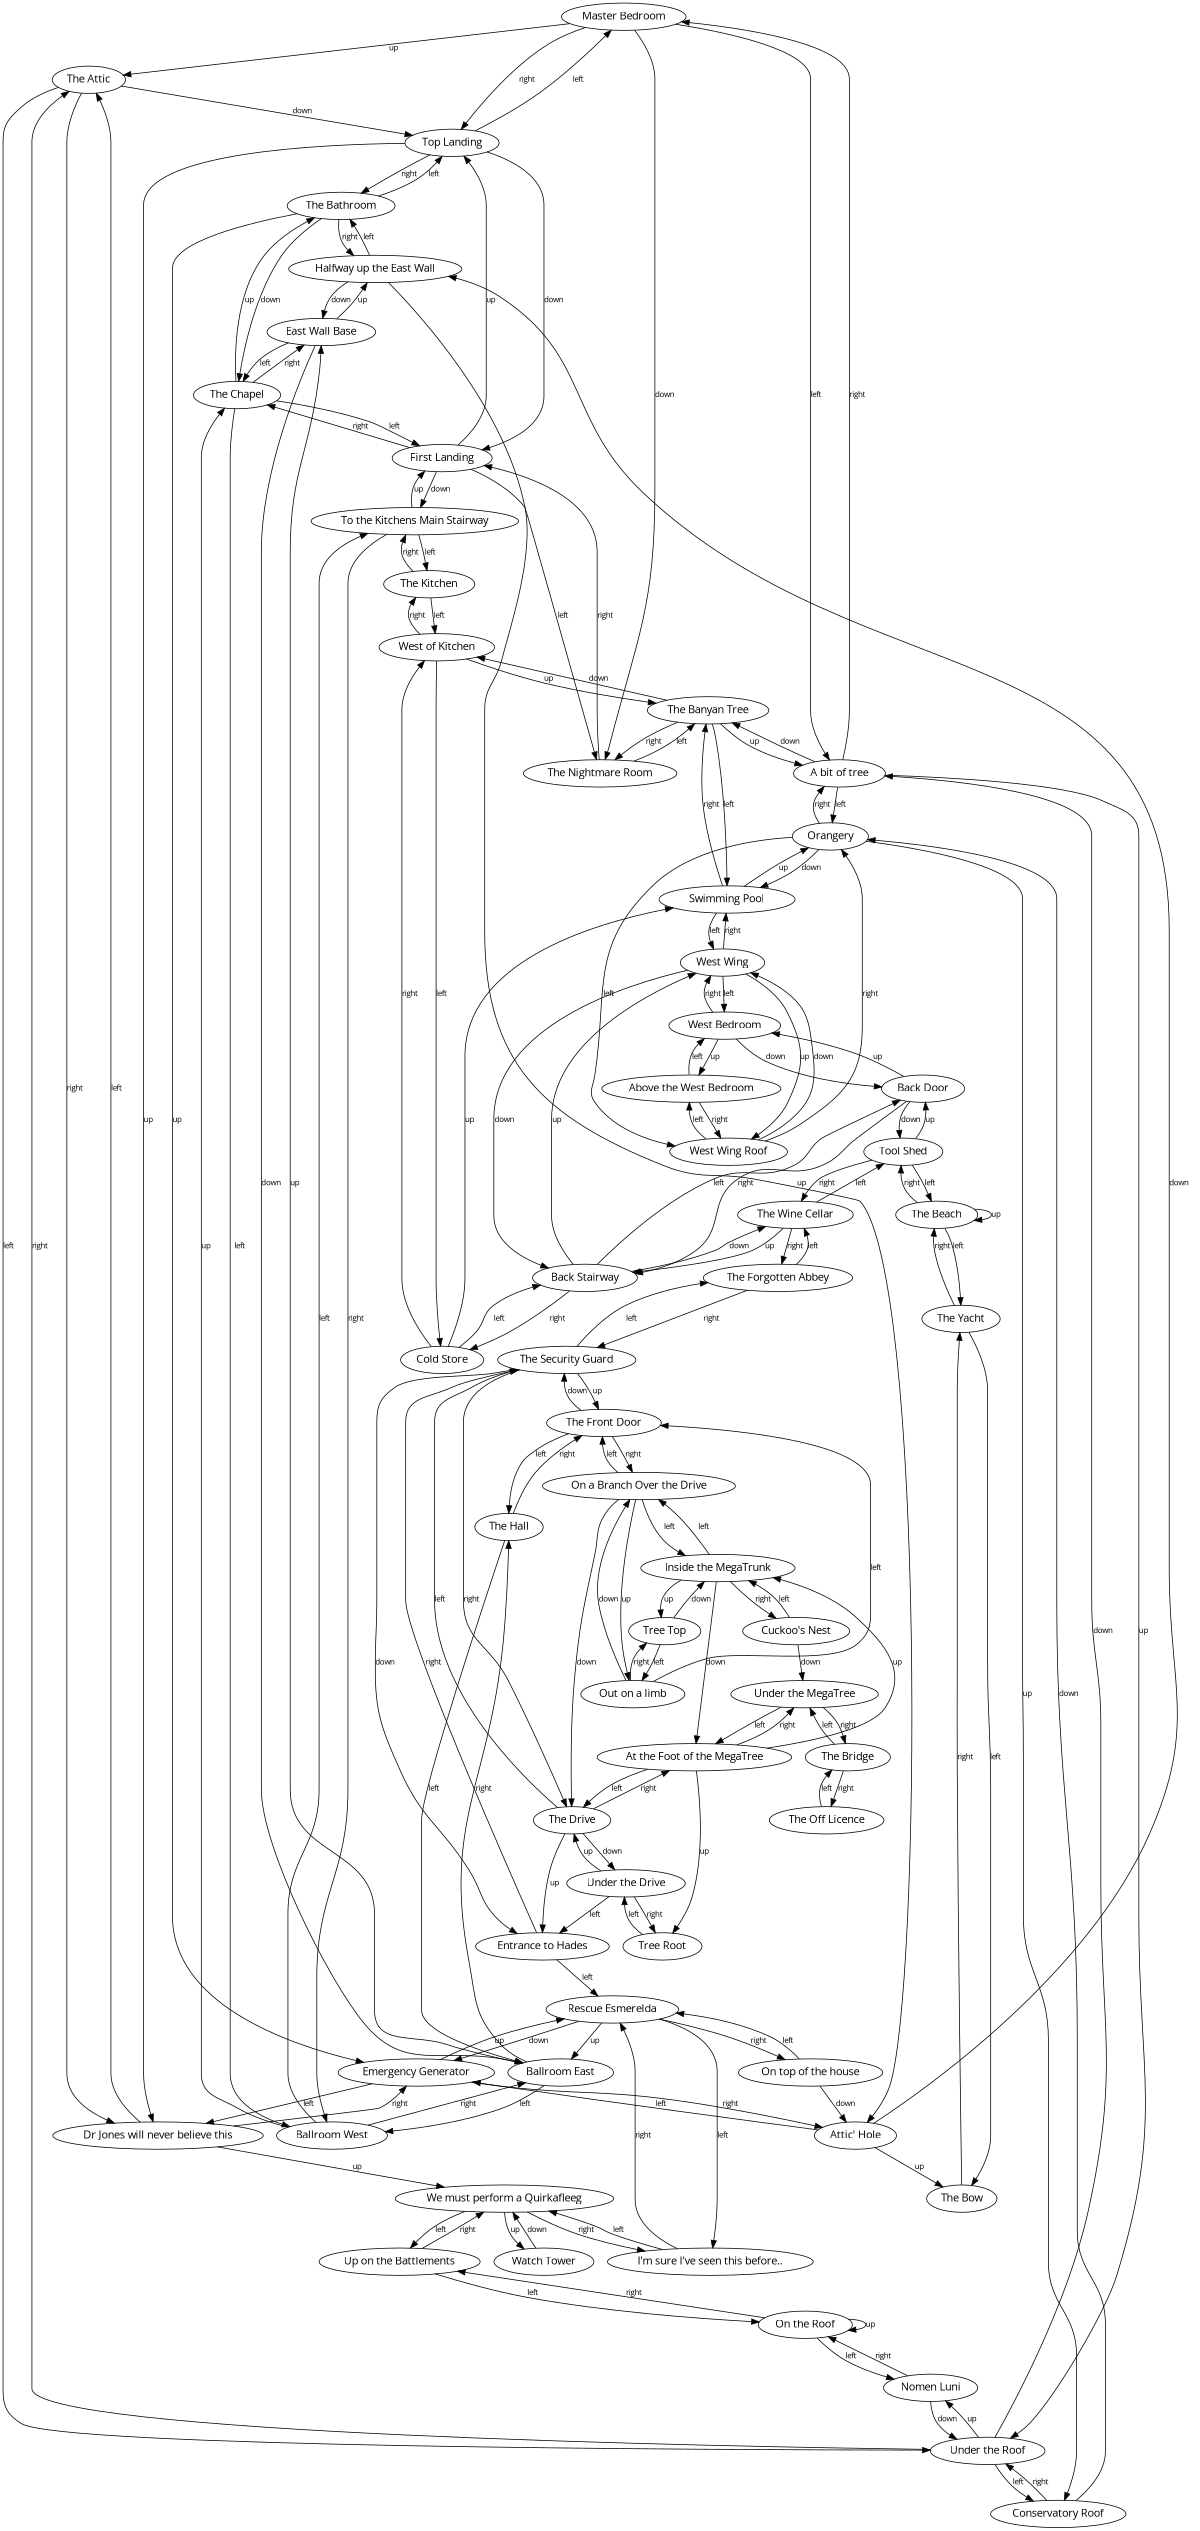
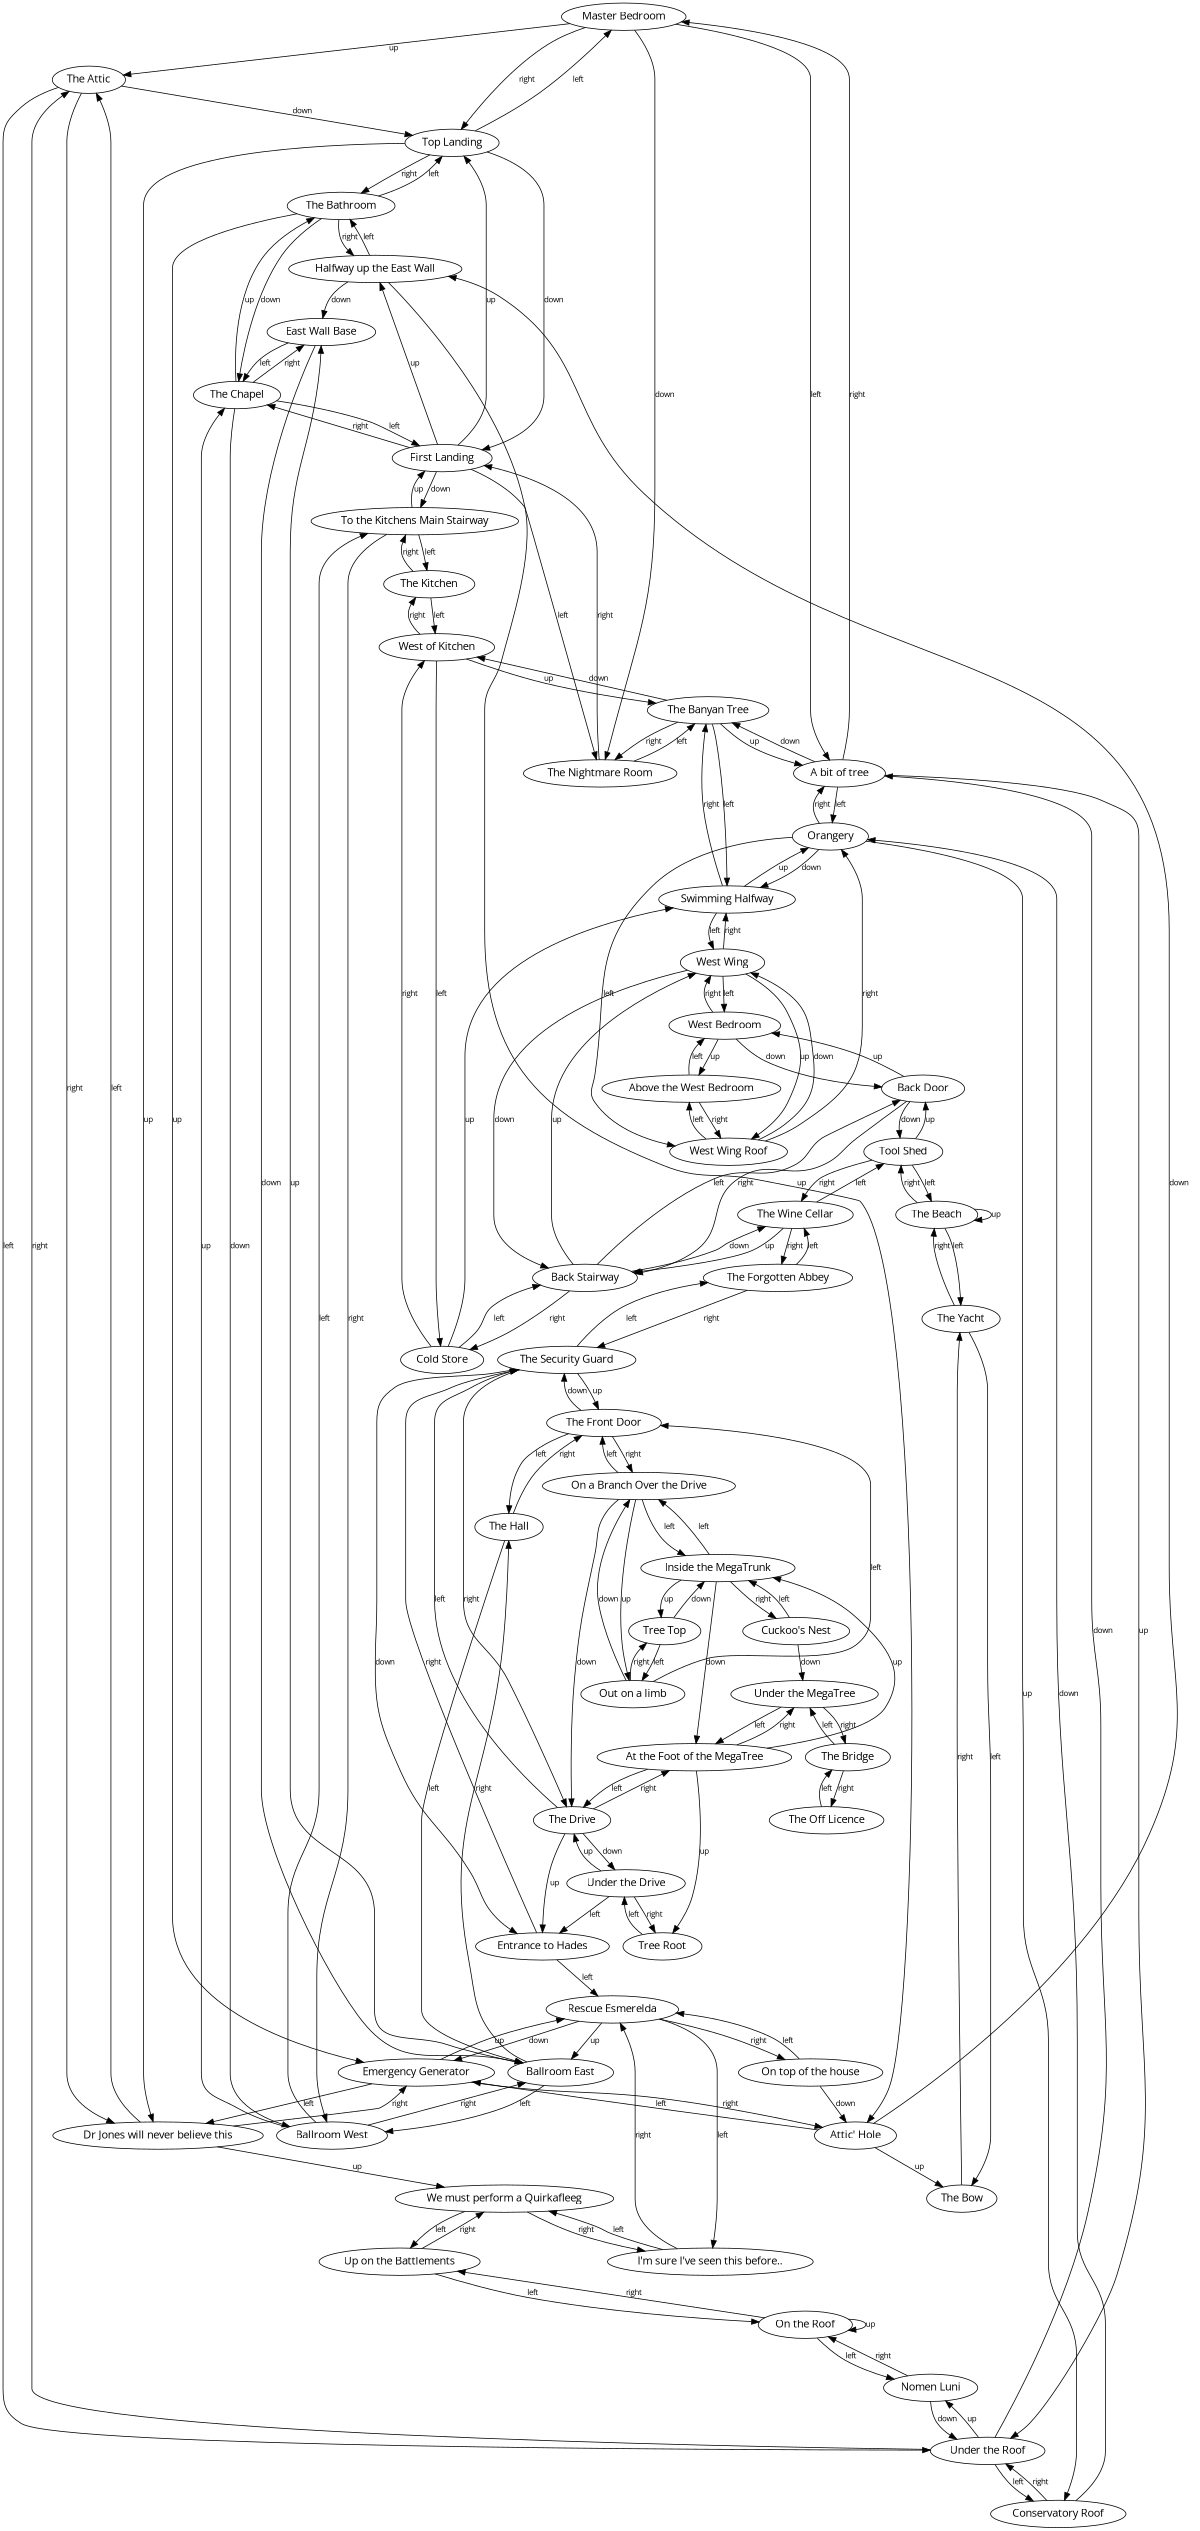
  digraph {
    fontname="Open Sans"
    rankdir=TB
    node [fontname="Open Sans"]
    edge [fontname="Open Sans" fontsize=10]
    n1 [label="Master Bedroom"]
    n2 [label="The Attic"]
    n3 [label="Top Landing"]
    n4 [label="A bit of tree"]
    n5 [label="The Nightmare Room"]
    n6 [label="Dr Jones will never believe this"]
    n7 [label="Under the Roof"]
    n8 [label="First Landing"]
    n9 [label="The Bathroom"]
    n10 [label=Orangery]
    n11 [label="The Banyan Tree"]
    n12 [label="We must perform a Quirkafleeg"]
    n13 [label="Emergency Generator"]
    n14 [label="Conservatory Roof"]
    n15 [label="Nomen Luni"]
    n16 [label="The Chapel"]
    n17 [label="To the Kitchens Main Stairway"]
    n18 [label="Halfway up the East Wall"]
-   n19 [label="Watch Tower"]
    n20 [label="I'm sure I've seen this before.."]
    n21 [label="Up on the Battlements"]
    n22 [label="Rescue Esmerelda"]
    n23 [label="Attic' Hole"]
    n24 [label="On the Roof"]
    n25 [label="Ballroom East"]
    n26 [label="On top of the house"]
    n27 [label="East Wall Base"]
    n28 [label="The Hall"]
    n29 [label="Ballroom West"]
    n30 [label="The Front Door"]
    n31 [label="The Bow"]
    n32 [label="The Yacht"]
    n33 [label="The Beach"]
    n34 [label="Tool Shed"]
    n35 [label="Back Door"]
    n36 [label="The Wine Cellar"]
    n37 [label="West Bedroom"]
    n38 [label="Back Stairway"]
    n39 [label="The Forgotten Abbey"]
    n40 [label="Above the West Bedroom"]
    n41 [label="West Wing"]
    n42 [label="Cold Store"]
    n43 [label="West Wing Roof"]
-   n44 [label="Swimming Pool"]
+   n44 [label="Swimming Halfway"]
    n45 [label="West of Kitchen"]
    n46 [label="The Security Guard"]
    n47 [label="The Drive"]
    n48 [label="Entrance to Hades"]
    n49 [label="On a Branch Over the Drive"]
    n50 [label="At the Foot of the MegaTree"]
    n51 [label="Under the Drive"]
    n52 [label="Out on a limb"]
    n53 [label="Inside the MegaTrunk"]
    n54 [label="Tree Top"]
    n55 [label="Cuckoo's Nest"]
    n56 [label="Under the MegaTree"]
    n57 [label="Tree Root"]
    n58 [label="The Bridge"]
    n59 [label="The Off Licence"]
    n60 [label="The Kitchen"]
    n1 -> n2 [label=up]
    n1 -> n3 [label=right]
    n1 -> n4 [label=left]
    n1 -> n5 [label=down]
    n2 -> n3 [label=down]
    n2 -> n6 [label=right]
    n2 -> n7 [label=left]
    n3 -> n1 [label=left]
    n3 -> n6 [label=up]
    n3 -> n8 [label=down]
    n3 -> n9 [label=right]
    n4 -> n1 [label=right]
    n4 -> n7 [label=up]
    n4 -> n10 [label=left]
    n4 -> n11 [label=down]
    n5 -> n8 [label=right]
    n5 -> n11 [label=left]
    n6 -> n2 [label=left]
    n6 -> n12 [label=up]
    n6 -> n13 [label=right]
    n7 -> n2 [label=right]
    n7 -> n4 [label=down]
    n7 -> n14 [label=left]
    n7 -> n15 [label=up]
    n8 -> n3 [label=up]
    n8 -> n5 [label=left]
    n8 -> n16 [label=right]
    n8 -> n17 [label=down]
    n9 -> n3 [label=left]
    n9 -> n13 [label=up]
    n9 -> n16 [label=down]
    n9 -> n18 [label=right]
    n10 -> n4 [label=right]
    n10 -> n14 [label=up]
    n10 -> n43 [label=left]
    n10 -> n44 [label=down]
    n11 -> n4 [label=up]
    n11 -> n5 [label=right]
    n11 -> n44 [label=left]
    n11 -> n45 [label=down]
-   n12 -> n19 [label=up]
    n12 -> n20 [label=right]
    n12 -> n21 [label=left]
    n13 -> n6 [label=left]
    n13 -> n22 [label=up]
    n13 -> n23 [label=right]
    n14 -> n7 [label=right]
    n14 -> n10 [label=down]
    n15 -> n7 [label=down]
    n15 -> n24 [label=right]
    n16 -> n8 [label=left]
    n16 -> n9 [label=up]
    n16 -> n27 [label=right]
-   n16 -> n29 [label=left]
+   n16 -> n29 [label=down]
    n17 -> n8 [label=up]
    n17 -> n29 [label=right]
    n17 -> n60 [label=left]
    n18 -> n9 [label=left]
    n18 -> n23 [label=up]
    n18 -> n27 [label=down]
-   n19 -> n12 [label=down]
    n20 -> n12 [label=left]
    n20 -> n22 [label=right]
    n21 -> n12 [label=right]
    n21 -> n24 [label=left]
    n22 -> n13 [label=down]
    n22 -> n20 [label=left]
    n22 -> n25 [label=up]
    n22 -> n26 [label=right]
    n23 -> n13 [label=left]
    n23 -> n18 [label=down]
    n23 -> n31 [label=up]
    n24 -> n15 [label=left]
    n24 -> n21 [label=right]
    n24 -> n24 [label=up]
    n25 -> n27 [label=up]
    n25 -> n28 [label=right]
    n25 -> n29 [label=left]
    n26 -> n22 [label=left]
    n26 -> n23 [label=down]
    n27 -> n16 [label=left]
-   n27 -> n18 [label=up]
+   n8 -> n18 [label=up]
    n27 -> n25 [label=down]
    n28 -> n25 [label=left]
    n28 -> n30 [label=right]
    n29 -> n16 [label=up]
    n29 -> n17 [label=left]
    n29 -> n25 [label=right]
    n30 -> n28 [label=left]
    n30 -> n46 [label=down]
    n30 -> n49 [label=right]
    n31 -> n32 [label=right]
    n32 -> n31 [label=left]
    n32 -> n33 [label=right]
    n33 -> n32 [label=left]
    n33 -> n33 [label=up]
    n33 -> n34 [label=right]
    n34 -> n33 [label=left]
    n34 -> n35 [label=up]
    n34 -> n36 [label=right]
    n35 -> n34 [label=down]
    n35 -> n37 [label=up]
    n35 -> n38 [label=right]
    n36 -> n34 [label=left]
    n36 -> n38 [label=up]
    n36 -> n39 [label=right]
    n37 -> n35 [label=down]
    n37 -> n40 [label=up]
    n37 -> n41 [label=right]
    n38 -> n35 [label=left]
    n38 -> n36 [label=down]
    n38 -> n41 [label=up]
    n38 -> n42 [label=right]
    n39 -> n36 [label=left]
    n39 -> n46 [label=right]
    n40 -> n37 [label=left]
    n40 -> n43 [label=right]
    n41 -> n37 [label=left]
    n41 -> n38 [label=down]
    n41 -> n43 [label=up]
    n41 -> n44 [label=right]
    n42 -> n38 [label=left]
    n42 -> n44 [label=up]
    n42 -> n45 [label=right]
    n43 -> n10 [label=right]
    n43 -> n40 [label=left]
    n43 -> n41 [label=down]
    n44 -> n10 [label=up]
    n44 -> n11 [label=right]
    n44 -> n41 [label=left]
    n45 -> n11 [label=up]
    n45 -> n42 [label=left]
    n45 -> n60 [label=right]
    n46 -> n30 [label=up]
    n46 -> n39 [label=left]
    n46 -> n47 [label=right]
    n46 -> n48 [label=down]
    n47 -> n46 [label=left]
    n47 -> n48 [label=up]
    n47 -> n50 [label=right]
    n47 -> n51 [label=down]
    n48 -> n22 [label=left]
    n48 -> n46 [label=right]
    n49 -> n30 [label=left]
    n49 -> n47 [label=down]
    n49 -> n52 [label=up]
    n49 -> n53 [label=left]
    n50 -> n47 [label=left]
    n50 -> n53 [label=up]
    n50 -> n56 [label=right]
    n50 -> n57 [label=up]
    n51 -> n47 [label=up]
    n51 -> n48 [label=left]
    n51 -> n57 [label=right]
    n52 -> n30 [label=left]
    n52 -> n49 [label=down]
    n52 -> n54 [label=right]
    n53 -> n49 [label=left]
    n53 -> n50 [label=down]
    n53 -> n54 [label=up]
    n53 -> n55 [label=right]
    n54 -> n52 [label=left]
    n54 -> n53 [label=down]
    n55 -> n53 [label=left]
    n55 -> n56 [label=down]
    n56 -> n50 [label=left]
    n56 -> n58 [label=right]
    n57 -> n51 [label=left]
    n58 -> n56 [label=left]
    n58 -> n59 [label=right]
    n59 -> n58 [label=left]
    n60 -> n17 [label=right]
    n60 -> n45 [label=left]
  }
